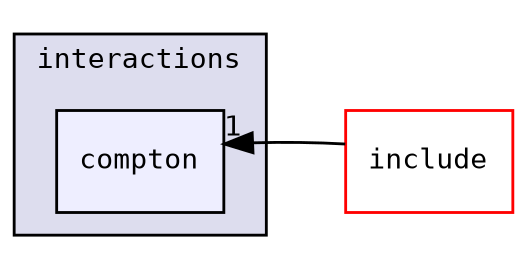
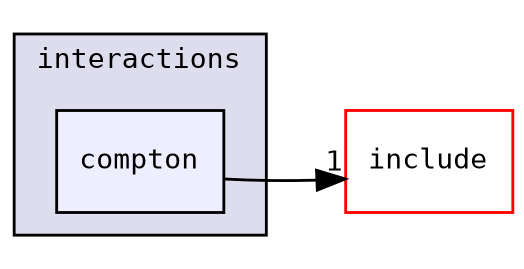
  digraph {
    compound=true
    rankdir=LR
    fontname="DejaVu Sans Mono"
    node [fontname="DejaVu Sans Mono" fontsize=10 shape=box style=filled]
    n1 [fillcolor="#eeeeff" label=compton pencolor=black]
    n2 [color=red fillcolor=white label=include]
    subgraph cluster_1 {
      bgcolor="#ddddee"
      fontsize=10
      label=interactions
      pencolor=black
      n1
    }
-   n2 -> n1 [headlabel=1 labeldistance=1.5 labelfontname=Helvetica labelfontsize=10 fontname="DejaVu Sans Mono"]
+   n1 -> n2 [headlabel=1 labeldistance=1.5 labelfontname=Helvetica labelfontsize=10 fontname="DejaVu Sans Mono"]
  }
